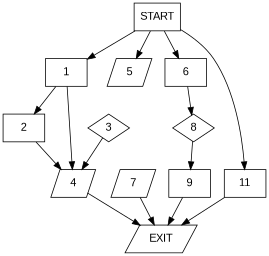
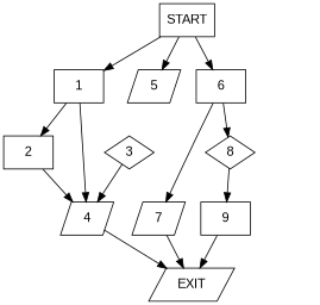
  digraph {
    fontname="Liberation Sans"
    node [fontname="Liberation Sans" shape=box]
    edge [fontname="Liberation Sans"]
    n1 [label=START]
    1
    5 [shape=parallelogram]
    6
-   11
    2
    4 [shape=parallelogram]
    7 [shape=parallelogram]
    8 [shape=diamond]
    n10 [label=EXIT shape=parallelogram]
    3 [shape=diamond]
    9
    n1 -> 1
    n1 -> 5
    n1 -> 6
-   n1 -> 11
    1 -> 2
    1 -> 4
+   6 -> 7
    6 -> 8
-   11 -> n10
    2 -> 4
    4 -> n10
    7 -> n10
    8 -> 9
    3 -> 4
    9 -> n10
  }
